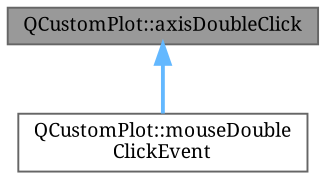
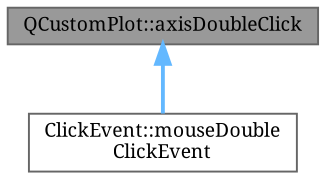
  digraph {
    rankdir=TB
    fontname="Noto Serif"
    node [fontname="Noto Serif" fontsize=10 shape=box style=filled]
    n1 [color=gray40 fillcolor=grey60 fontcolor=black height=0.2 label="QCustomPlot::axisDoubleClick" width=0.4]
-   n2 [color=grey40 fillcolor=white height=0.2 label="QCustomPlot::mouseDouble\lClickEvent" width=0.4]
+   n2 [color=grey40 fillcolor=white height=0.2 label="ClickEvent::mouseDouble\lClickEvent" width=0.4]
    n1 -> n2 [color=steelblue1 dir=back fontname="Noto Serif" fontsize=10 labelfontname=Helvetica labelfontsize=10 style=bold]
  }
